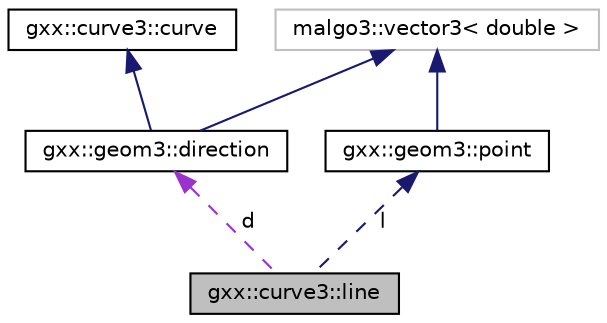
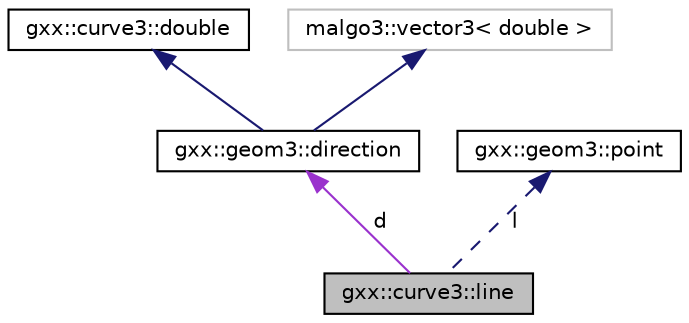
  digraph {
    node [color=black fillcolor=white fontname=Helvetica fontsize=10 shape=record style=filled]
    edge [color=midnightblue dir=back fontname=Helvetica fontsize=10 labelfontname=Helvetica labelfontsize=10 style=solid]
    n1 [fillcolor=grey75 fontcolor=black height=0.2 label="gxx::curve3::line" width=0.4]
-   n2 [height=0.2 label="gxx::curve3::curve" width=0.4]
+   n2 [height=0.2 label="gxx::curve3::double" width=0.4]
    n3 [height=0.2 label="gxx::geom3::direction" width=0.4]
    n4 [height=0.2 label="gxx::geom3::point" width=0.4]
    n5 [color=grey75 height=0.2 label="malgo3::vector3\< double \>" width=0.4]
    n2 -> n3
-   n3 -> n1 [color=darkorchid3 label=" d" style=dashed]
+   n3 -> n1 [color=darkorchid3 label=" d"]
    n4 -> n1 [label=" l" style=dashed]
    n5 -> n3
-   n5 -> n4
  }
